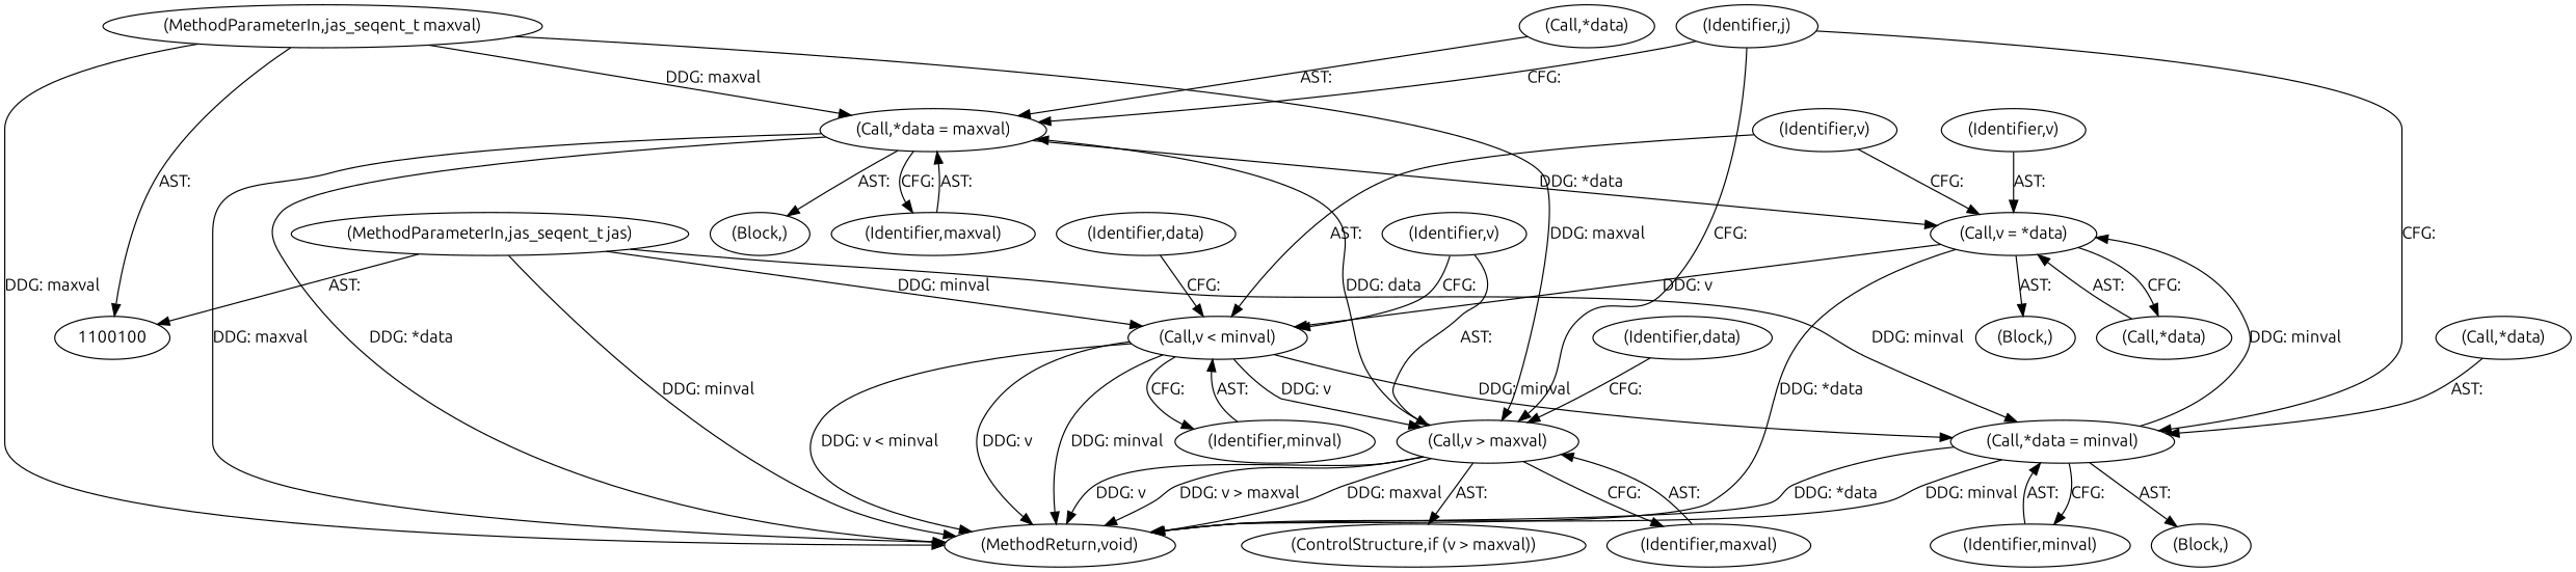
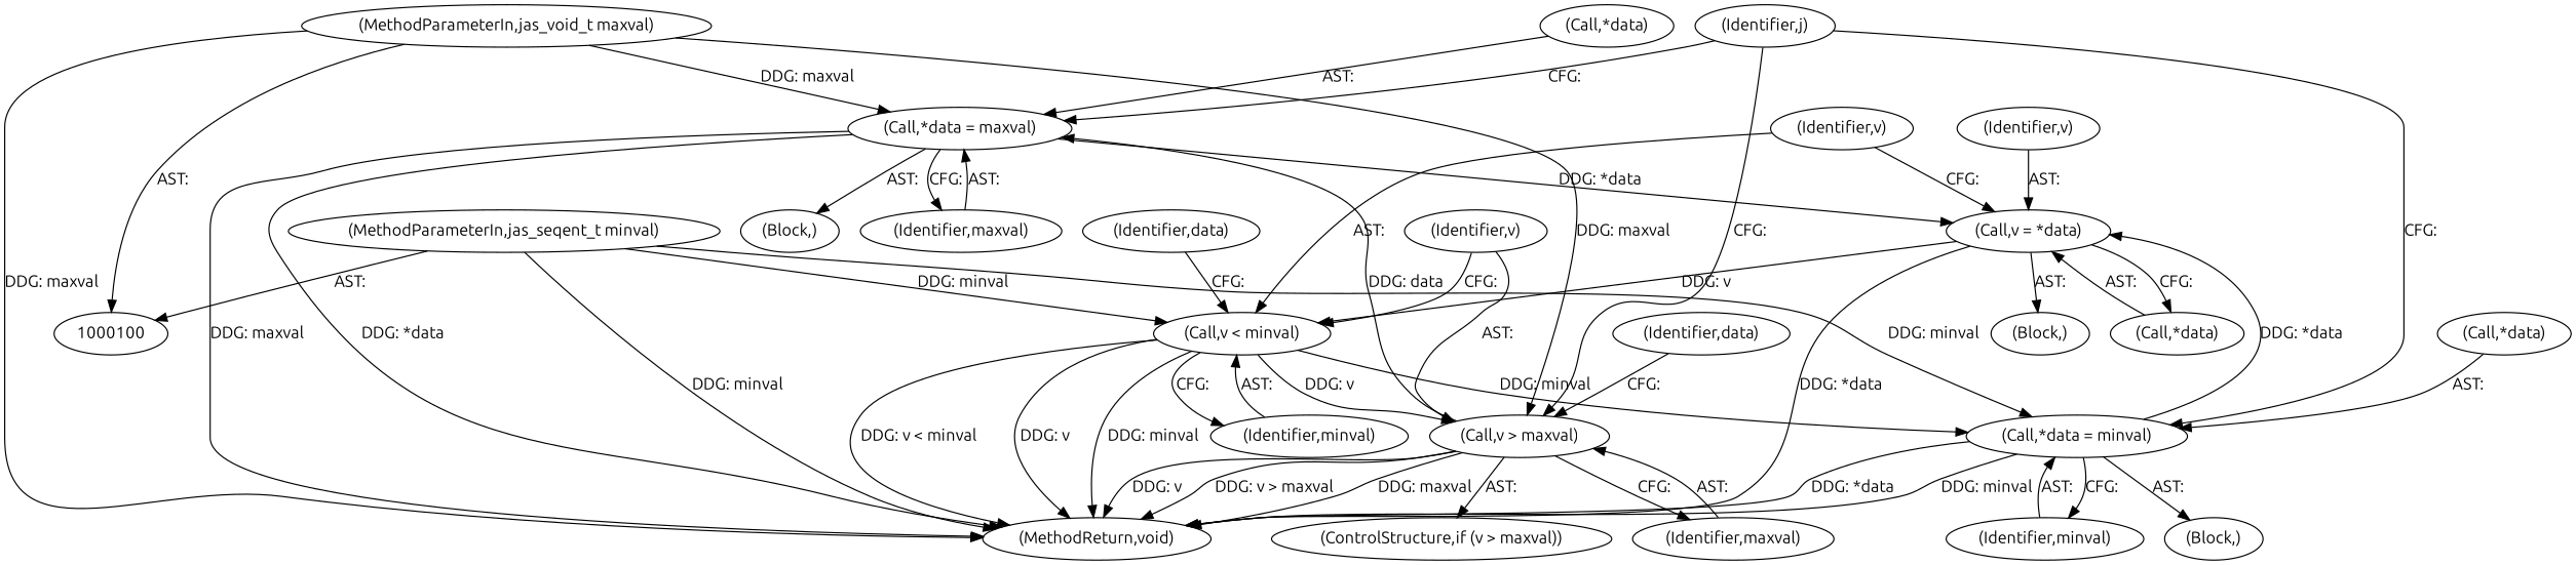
  digraph {
    fontname=Ubuntu
    node [fontname=Ubuntu]
    edge [fontname=Ubuntu]
    n1 [label="(Call,*data = maxval)"]
    n2 [label="(Call,v = *data)"]
    n3 [label="(Identifier,maxval)"]
    n4 [label="(MethodReturn,void)"]
    n5 [label="(Block,)"]
    n6 [label="(Call,v < minval)"]
    n7 [label="(Block,)"]
    n8 [label="(Call,*data)"]
    n9 [label="(Call,v > maxval)"]
    n10 [label="(Identifier,maxval)"]
    n11 [label="(ControlStructure,if (v > maxval))"]
    n12 [label="(Call,*data = minval)"]
    n13 [label="(Identifier,minval)"]
    n14 [label="(Block,)"]
    n15 [label="(Identifier,minval)"]
-   n16 [label="(MethodParameterIn,jas_seqent_t jas)"]
-   1000100 [label=1100100]
-   n18 [label="(MethodParameterIn,jas_seqent_t maxval)"]
+   n16 [label="(MethodParameterIn,jas_seqent_t minval)"]
+   1000100
+   n18 [label="(MethodParameterIn,jas_void_t maxval)"]
    n19 [label="(Call,*data)"]
    n20 [label="(Identifier,v)"]
    n21 [label="(Identifier,v)"]
    n22 [label="(Identifier,data)"]
    n23 [label="(Identifier,data)"]
    n24 [label="(Call,*data)"]
    n25 [label="(Identifier,v)"]
    n26 [label="(Identifier,j)"]
    n1 -> n2 [label="DDG: *data"]
    n1 -> n3 [label="CFG: "]
    n1 -> n4 [label="DDG: *data"]
    n1 -> n4 [label="DDG: maxval"]
    n1 -> n5 [label="AST: "]
    n2 -> n4 [label="DDG: *data"]
    n2 -> n6 [label="DDG: v"]
    n2 -> n7 [label="AST: "]
    n2 -> n8 [label="CFG: "]
    n3 -> n1 [label="AST: "]
    n6 -> n4 [label="DDG: v < minval"]
    n6 -> n4 [label="DDG: v"]
    n6 -> n4 [label="DDG: minval"]
    n6 -> n9 [label="DDG: v"]
    n6 -> n12 [label="DDG: minval"]
    n6 -> n13 [label="CFG: "]
    n8 -> n2 [label="AST: "]
    n9 -> n1 [label="DDG: data"]
    n9 -> n4 [label="DDG: v > maxval"]
    n9 -> n4 [label="DDG: maxval"]
    n9 -> n4 [label="DDG: v"]
    n9 -> n10 [label="CFG: "]
    n9 -> n11 [label="AST: "]
    n10 -> n9 [label="AST: "]
-   n12 -> n2 [label="DDG: minval"]
+   n12 -> n2 [label="DDG: *data"]
    n12 -> n4 [label="DDG: minval"]
    n12 -> n4 [label="DDG: *data"]
    n12 -> n14 [label="AST: "]
    n12 -> n15 [label="CFG: "]
    n13 -> n6 [label="AST: "]
    n15 -> n12 [label="AST: "]
    n16 -> n4 [label="DDG: minval"]
    n16 -> n6 [label="DDG: minval"]
    n16 -> n12 [label="DDG: minval"]
    n16 -> 1000100 [label="AST: "]
    n18 -> n1 [label="DDG: maxval"]
    n18 -> n4 [label="DDG: maxval"]
    n18 -> n9 [label="DDG: maxval"]
    n18 -> 1000100 [label="AST: "]
    n19 -> n12 [label="AST: "]
    n20 -> n2 [label="AST: "]
    n21 -> n6 [label="CFG: "]
    n21 -> n9 [label="AST: "]
    n22 -> n9 [label="CFG: "]
    n23 -> n6 [label="CFG: "]
    n24 -> n1 [label="AST: "]
    n25 -> n2 [label="CFG: "]
    n25 -> n6 [label="AST: "]
    n26 -> n1 [label="CFG: "]
    n26 -> n9 [label="CFG: "]
    n26 -> n12 [label="CFG: "]
  }
